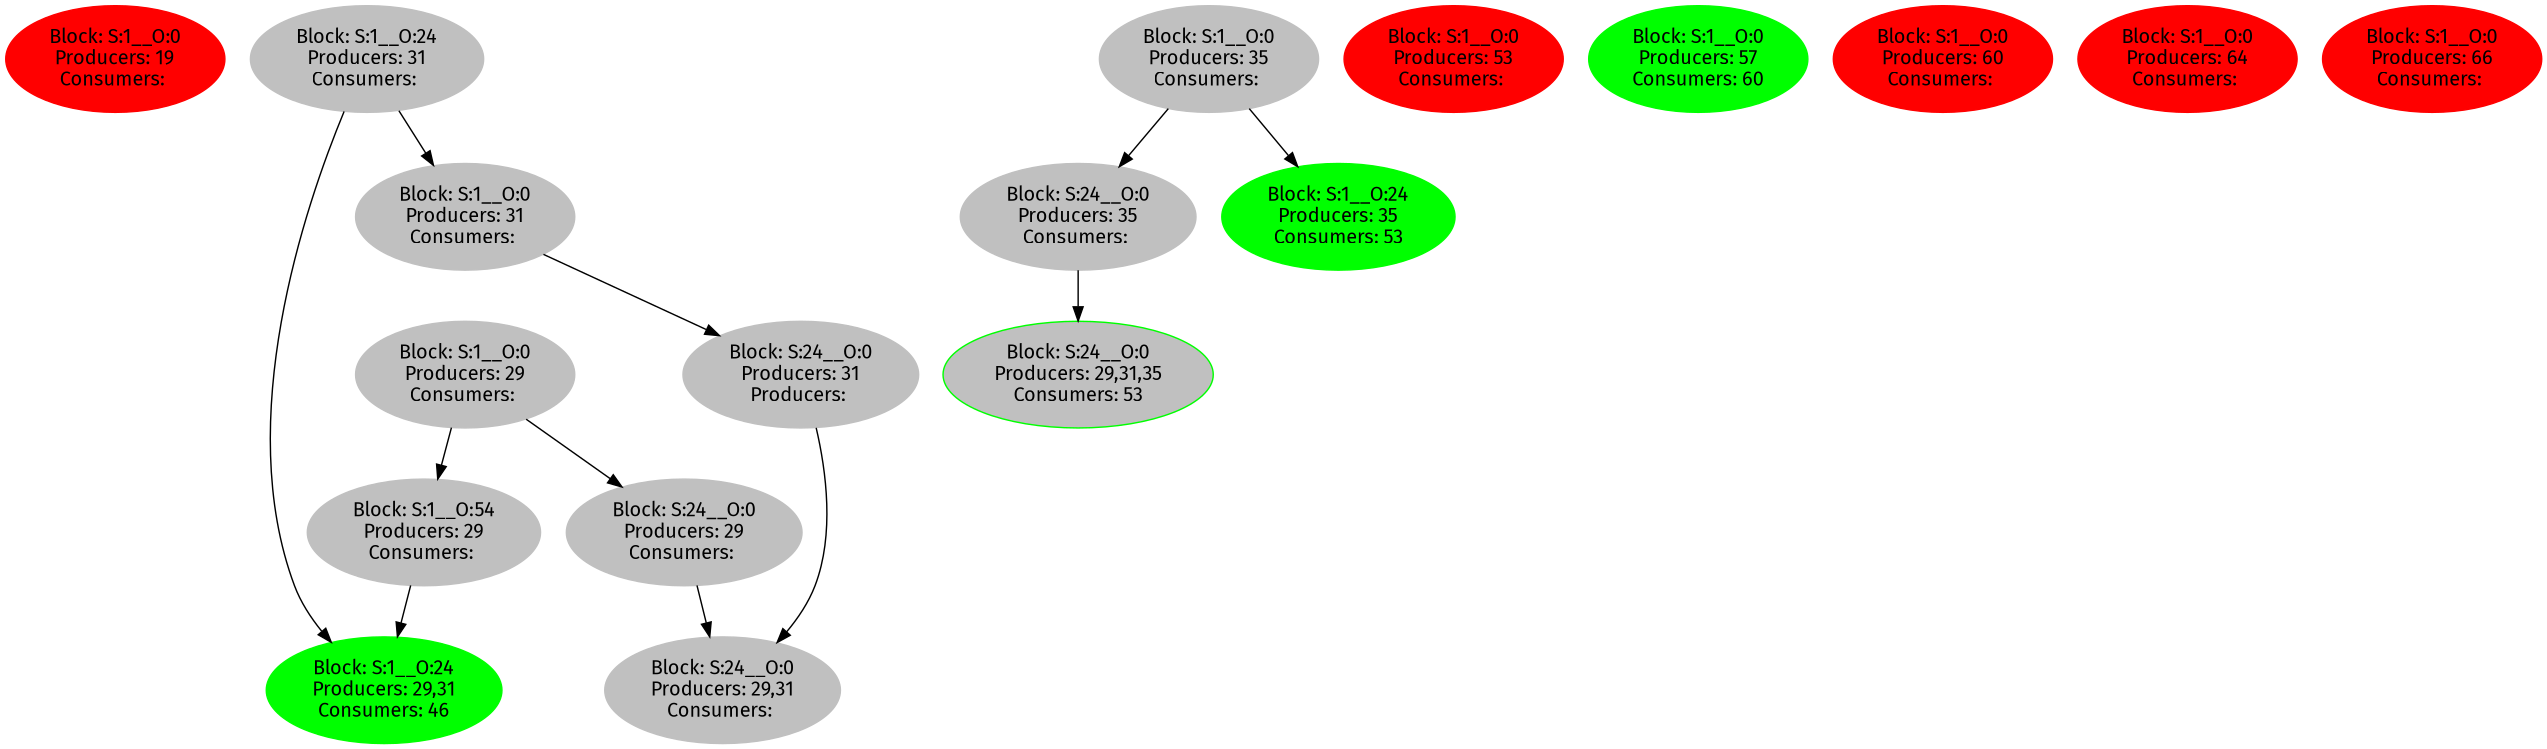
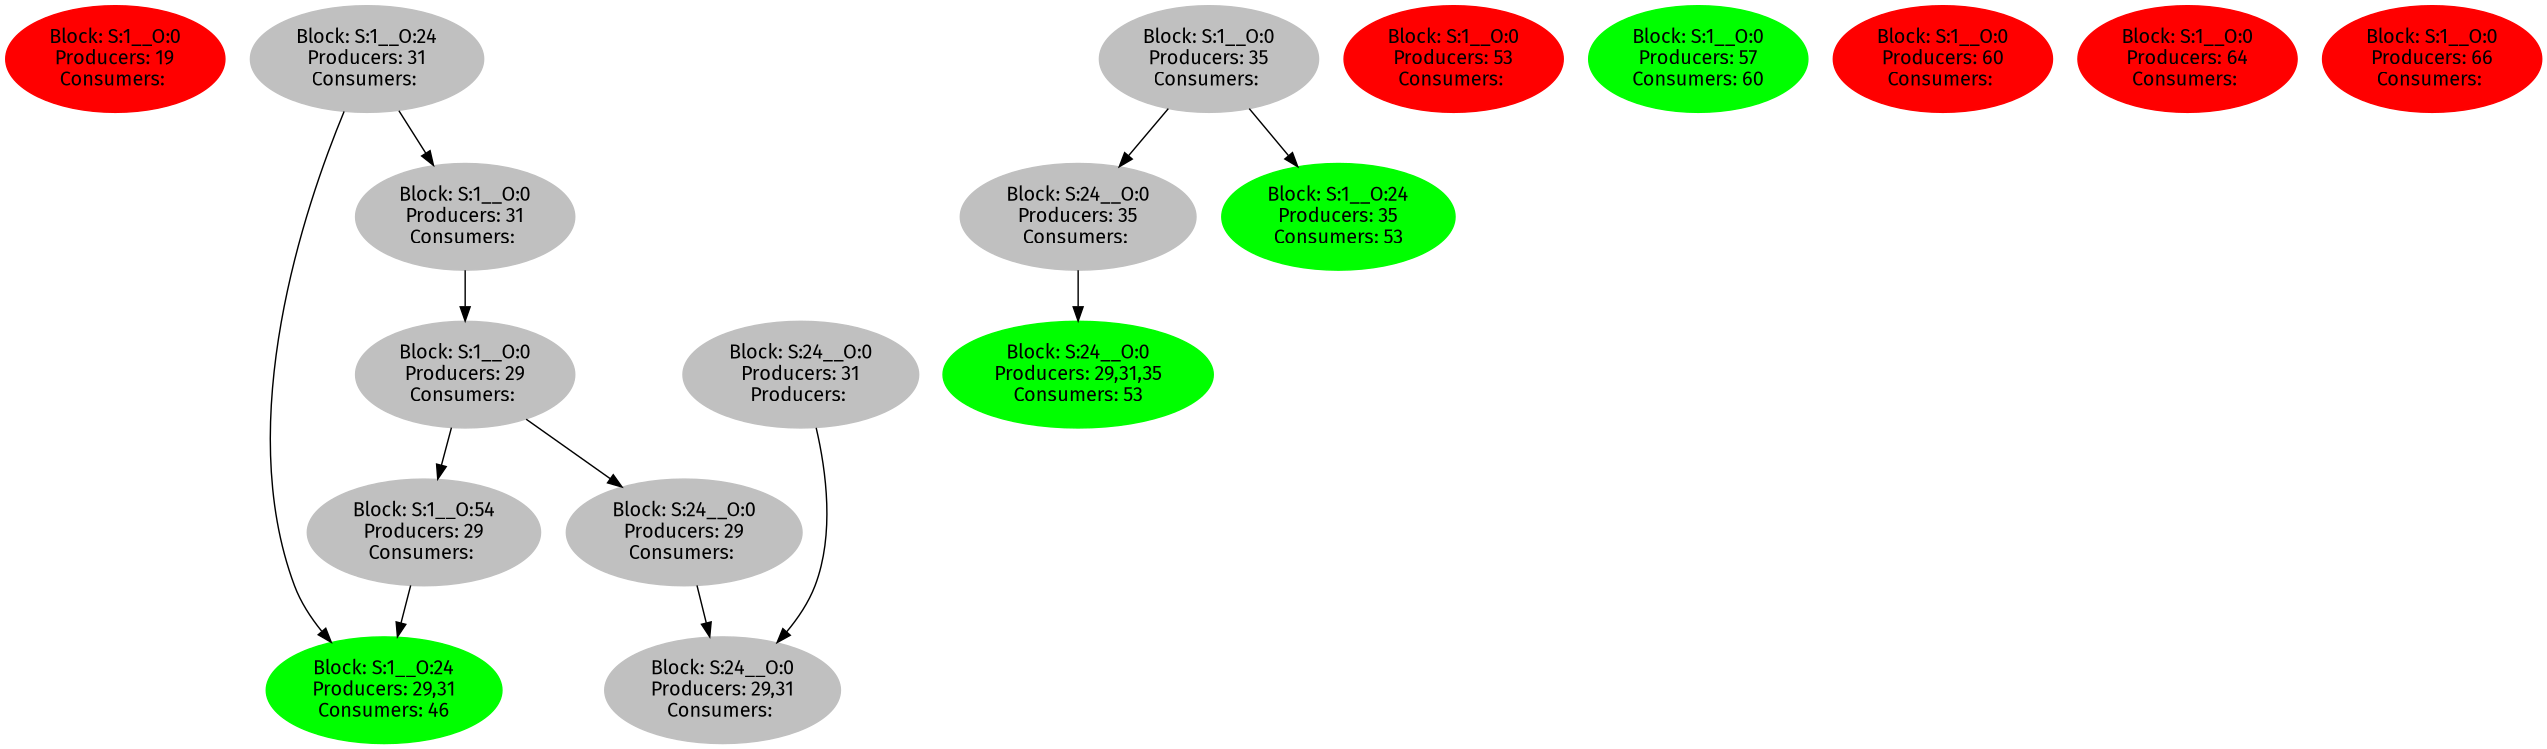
  strict digraph {
    fontname="Fira Sans"
    node [color=grey fontname="Fira Sans" style=filled]
    edge [fontname="Fira Sans"]
    n1 [color=red label="Block: S:1__O:0\nProducers: 19\nConsumers: "]
    n2 [label="Block: S:1__O:0\nProducers: 29\nConsumers: "]
    n3 [label="Block: S:24__O:0\nProducers: 29\nConsumers: "]
    n4 [label="Block: S:1__O:54\nProducers: 29\nConsumers: "]
    n5 [label="Block: S:24__O:0\nProducers: 29,31\nConsumers: "]
    n6 [color=green label="Block: S:1__O:24\nProducers: 29,31\nConsumers: 46"]
-   n7 [color=green label="Block: S:24__O:0\nProducers: 29,31,35\nConsumers: 53" fillcolor=grey]
+   n7 [color=green label="Block: S:24__O:0\nProducers: 29,31,35\nConsumers: 53"]
    n8 [label="Block: S:1__O:0\nProducers: 31\nConsumers: "]
    n9 [label="Block: S:24__O:0\nProducers: 31\nProducers: "]
    n10 [label="Block: S:1__O:24\nProducers: 31\nConsumers: "]
    n11 [label="Block: S:1__O:0\nProducers: 35\nConsumers: "]
    n12 [label="Block: S:24__O:0\nProducers: 35\nConsumers: "]
    n13 [color=green label="Block: S:1__O:24\nProducers: 35\nConsumers: 53"]
    n14 [color=red label="Block: S:1__O:0\nProducers: 53\nConsumers: "]
    n15 [color=green label="Block: S:1__O:0\nProducers: 57\nConsumers: 60"]
    n16 [color=red label="Block: S:1__O:0\nProducers: 60\nConsumers: "]
    n17 [color=red label="Block: S:1__O:0\nProducers: 64\nConsumers: "]
    n18 [color=red label="Block: S:1__O:0\nProducers: 66\nConsumers: "]
    n2 -> n3
    n2 -> n4
    n3 -> n5
    n4 -> n6
-   n8 -> n9
+   n8 -> n2
    n9 -> n5
    n10 -> n6
    n10 -> n8
    n11 -> n12
    n11 -> n13
    n12 -> n7
  }
